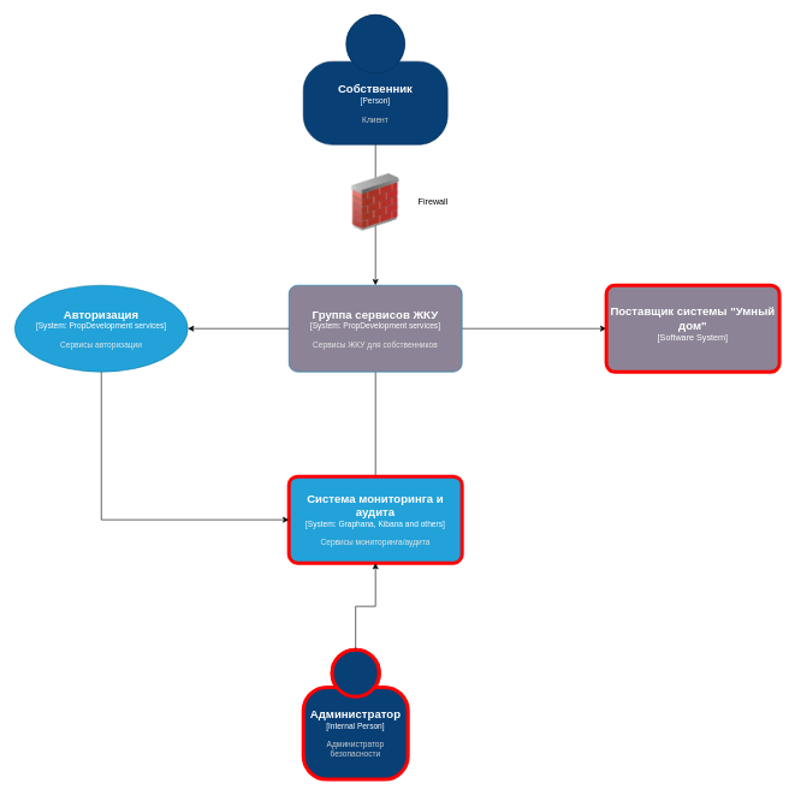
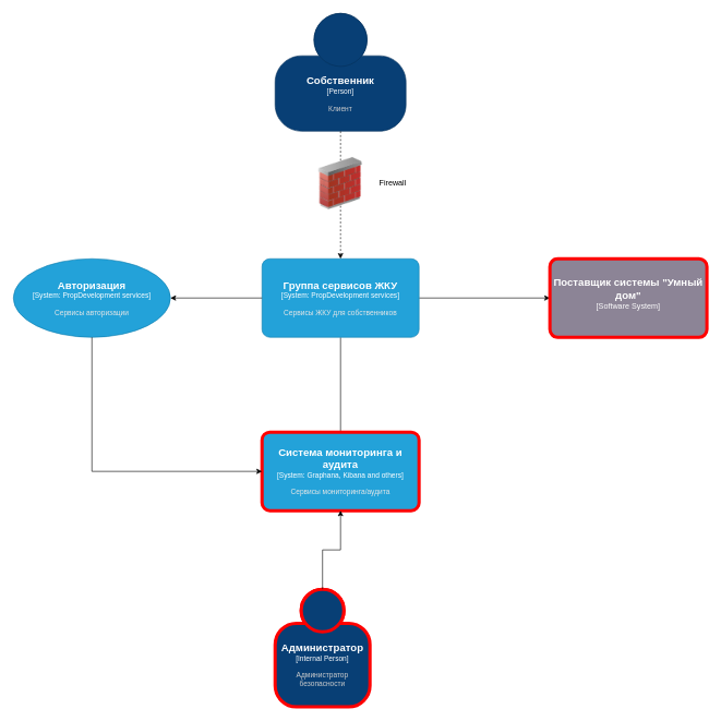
  <mxCell id="0" />
  <mxCell id="1" parent="0" />
  <mxCell id="2" value="Firewall" style="text;html=1;align=center;verticalAlign=middle;whiteSpace=wrap;rounded=0;" vertex="1" parent="1"><mxGeometry x="570" y="265" width="60" height="30" as="geometry" /></mxCell>
  <mxCell id="3" value="&lt;font style=&quot;font-size: 16px&quot;&gt;&lt;b&gt;Собственник&lt;/b&gt;&lt;/font&gt;&lt;div&gt;[Person]&lt;/div&gt;&lt;br&gt;&lt;div&gt;&lt;font style=&quot;font-size: 11px&quot;&gt;&lt;font color=&quot;#cccccc&quot;&gt;Клиент&lt;/font&gt;&lt;/div&gt;" style="html=1;fontSize=11;dashed=0;whiteSpace=wrap;fillColor=#083F75;strokeColor=#06315C;fontColor=#ffffff;shape=mxgraph.c4.person2;align=center;metaEdit=1;points=[[0.5,0,0],[1,0.5,0],[1,0.75,0],[0.75,1,0],[0.5,1,0],[0.25,1,0],[0,0.75,0],[0,0.5,0]];resizable=0;" vertex="1" parent="1"><mxGeometry x="420" y="20" width="200" height="180" as="geometry" /></mxCell>
  <mxCell id="4" style="edgeStyle=orthogonalEdgeStyle;rounded=0;orthogonalLoop=1;jettySize=auto;html=1;" edge="1" parent="1" source="6" target="11"><mxGeometry relative="1" as="geometry" /></mxCell>
  <mxCell id="5" style="edgeStyle=orthogonalEdgeStyle;rounded=0;orthogonalLoop=1;jettySize=auto;html=1;endArrow=none;" edge="1" parent="1" source="6" target="12"><mxGeometry relative="1" as="geometry" /></mxCell>
- <mxCell id="6" value="&lt;font style=&quot;font-size: 16px&quot;&gt;&lt;b&gt;Группа сервисов ЖКУ&lt;/b&gt;&lt;/font&gt;&lt;div&gt;[System: PropDevelopment services]&lt;/div&gt;&lt;br&gt;&lt;div&gt;&lt;font style=&quot;font-size: 11px&quot;&gt;&lt;font color=&quot;#E6E6E6&quot;&gt;Сервисы ЖКУ для собственников&lt;/font&gt;&lt;/div&gt;" style="rounded=1;whiteSpace=wrap;html=1;fontSize=11;labelBackgroundColor=none;fillColor=#8c8496;fontColor=#ffffff;align=center;arcSize=10;strokeColor=#0E7DAD;metaEdit=1;resizable=0;points=[[0.25,0,0],[0.5,0,0],[0.75,0,0],[1,0.25,0],[1,0.5,0],[1,0.75,0],[0.75,1,0],[0.5,1,0],[0.25,1,0],[0,0.75,0],[0,0.5,0],[0,0.25,0]];" vertex="1" parent="1"><mxGeometry x="400" y="395" width="240" height="120" as="geometry" /></mxCell>
- <mxCell id="7" style="edgeStyle=orthogonalEdgeStyle;rounded=0;orthogonalLoop=1;jettySize=auto;html=1;entryX=0.5;entryY=0;entryDx=0;entryDy=0;entryPerimeter=0;" edge="1" parent="1" source="3" target="6"><mxGeometry relative="1" as="geometry" /></mxCell>
+ <mxCell id="6" value="&lt;font style=&quot;font-size: 16px&quot;&gt;&lt;b&gt;Группа сервисов ЖКУ&lt;/b&gt;&lt;/font&gt;&lt;div&gt;[System: PropDevelopment services]&lt;/div&gt;&lt;br&gt;&lt;div&gt;&lt;font style=&quot;font-size: 11px&quot;&gt;&lt;font color=&quot;#E6E6E6&quot;&gt;Сервисы ЖКУ для собственников&lt;/font&gt;&lt;/div&gt;" style="rounded=1;whiteSpace=wrap;html=1;fontSize=11;labelBackgroundColor=none;fillColor=#23A2D9;fontColor=#ffffff;align=center;arcSize=10;strokeColor=#0E7DAD;metaEdit=1;resizable=0;points=[[0.25,0,0],[0.5,0,0],[0.75,0,0],[1,0.25,0],[1,0.5,0],[1,0.75,0],[0.75,1,0],[0.5,1,0],[0.25,1,0],[0,0.75,0],[0,0.5,0],[0,0.25,0]];" vertex="1" parent="1"><mxGeometry x="400" y="395" width="240" height="120" as="geometry" /></mxCell>
+ <mxCell id="7" style="edgeStyle=orthogonalEdgeStyle;rounded=0;orthogonalLoop=1;jettySize=auto;html=1;entryX=0.5;entryY=0;entryDx=0;entryDy=0;entryPerimeter=0;dashed=1;" edge="1" parent="1" source="3" target="6"><mxGeometry relative="1" as="geometry" /></mxCell>
  <mxCell id="8" value="" style="image;html=1;image=img/lib/clip_art/networking/Firewall_02_128x128.png" vertex="1" parent="1"><mxGeometry x="480" y="240" width="80" height="80" as="geometry" /></mxCell>
  <mxCell id="9" value="&lt;font style=&quot;font-size: 16px&quot;&gt;&lt;b&gt;Авторизация&lt;/b&gt;&lt;/font&gt;&lt;div&gt;[System: PropDevelopment services]&lt;/div&gt;&lt;br&gt;&lt;div&gt;&lt;font style=&quot;font-size: 11px&quot;&gt;&lt;font color=&quot;#E6E6E6&quot;&gt;Сервисы авторизации&lt;/font&gt;&lt;/div&gt;" style="ellipse;whiteSpace=wrap;html=1;fontSize=11;labelBackgroundColor=none;fillColor=#23A2D9;fontColor=#ffffff;align=center;arcSize=10;strokeColor=#0E7DAD;metaEdit=1;resizable=0;points=[[0.25,0,0],[0.5,0,0],[0.75,0,0],[1,0.25,0],[1,0.5,0],[1,0.75,0],[0.75,1,0],[0.5,1,0],[0.25,1,0],[0,0.75,0],[0,0.5,0],[0,0.25,0]];" vertex="1" parent="1"><mxGeometry x="20" y="395" width="240" height="120" as="geometry" /></mxCell>
  <mxCell id="10" style="edgeStyle=orthogonalEdgeStyle;rounded=0;orthogonalLoop=1;jettySize=auto;html=1;entryX=1;entryY=0.5;entryDx=0;entryDy=0;entryPerimeter=0;" edge="1" parent="1" source="6" target="9"><mxGeometry relative="1" as="geometry" /></mxCell>
  <mxCell id="11" value="&lt;font style=&quot;font-size: 16px&quot;&gt;&lt;b&gt;Поставщик системы &quot;Умный дом&quot;&lt;/b&gt;&lt;/font&gt;&lt;div&gt;[Software System]&lt;/div&gt;&lt;br&gt;&lt;div&gt;&lt;font style=&quot;font-size: 11px&quot;&gt;&lt;font color=&quot;#cccccc&quot;&gt;&lt;/font&gt;&lt;/div&gt;" style="rounded=1;whiteSpace=wrap;html=1;labelBackgroundColor=none;fillColor=#8C8496;fontColor=#ffffff;align=center;arcSize=10;strokeColor=#FF0000;metaEdit=1;resizable=0;points=[[0.25,0,0],[0.5,0,0],[0.75,0,0],[1,0.25,0],[1,0.5,0],[1,0.75,0],[0.75,1,0],[0.5,1,0],[0.25,1,0],[0,0.75,0],[0,0.5,0],[0,0.25,0]];strokeWidth=5;" vertex="1" parent="1"><mxGeometry x="840" y="395" width="240" height="120" as="geometry" /></mxCell>
  <mxCell id="12" value="&lt;font style=&quot;font-size: 16px&quot;&gt;&lt;b&gt;Система мониторинга и аудита&lt;/b&gt;&lt;/font&gt;&lt;div&gt;[System: Graphana, Kibana and others]&lt;/div&gt;&lt;br&gt;&lt;div&gt;&lt;font style=&quot;font-size: 11px&quot;&gt;&lt;font color=&quot;#E6E6E6&quot;&gt;Сервисы мониторинга/аудита&lt;/font&gt;&lt;/div&gt;" style="rounded=1;whiteSpace=wrap;html=1;fontSize=11;labelBackgroundColor=none;fillColor=#23A2D9;fontColor=#ffffff;align=center;arcSize=10;strokeColor=#FF0000;metaEdit=1;resizable=0;points=[[0.25,0,0],[0.5,0,0],[0.75,0,0],[1,0.25,0],[1,0.5,0],[1,0.75,0],[0.75,1,0],[0.5,1,0],[0.25,1,0],[0,0.75,0],[0,0.5,0],[0,0.25,0]];strokeWidth=5;" vertex="1" parent="1"><mxGeometry x="400" y="660" width="240" height="120" as="geometry" /></mxCell>
  <mxCell id="13" style="edgeStyle=orthogonalEdgeStyle;rounded=0;orthogonalLoop=1;jettySize=auto;html=1;entryX=0;entryY=0.5;entryDx=0;entryDy=0;entryPerimeter=0;exitX=0.5;exitY=1;exitDx=0;exitDy=0;exitPerimeter=0;" edge="1" parent="1" source="9" target="12"><mxGeometry relative="1" as="geometry" /></mxCell>
  <mxCell id="14" value="&lt;font style=&quot;font-size: 16px&quot;&gt;&lt;b&gt;Администратор&lt;/b&gt;&lt;/font&gt;&lt;div&gt;[Internal Person]&lt;/div&gt;&lt;br&gt;&lt;div&gt;&lt;font style=&quot;font-size: 11px&quot;&gt;&lt;font color=&quot;#cccccc&quot;&gt;Администратор безопасности&lt;/font&gt;&lt;/div&gt;" style="html=1;fontSize=11;dashed=0;whiteSpace=wrap;fillColor=#083F75;strokeColor=#FF0000;fontColor=#ffffff;shape=mxgraph.c4.person2;align=center;metaEdit=1;points=[[0.5,0,0],[1,0.5,0],[1,0.75,0],[0.75,1,0],[0.5,1,0],[0.25,1,0],[0,0.75,0],[0,0.5,0]];resizable=0;strokeWidth=5;" vertex="1" parent="1"><mxGeometry x="420" y="900" width="145" height="180" as="geometry" /></mxCell>
  <mxCell id="15" style="edgeStyle=orthogonalEdgeStyle;rounded=0;orthogonalLoop=1;jettySize=auto;html=1;entryX=0.5;entryY=1;entryDx=0;entryDy=0;entryPerimeter=0;" edge="1" parent="1" source="14" target="12"><mxGeometry relative="1" as="geometry" /></mxCell>
